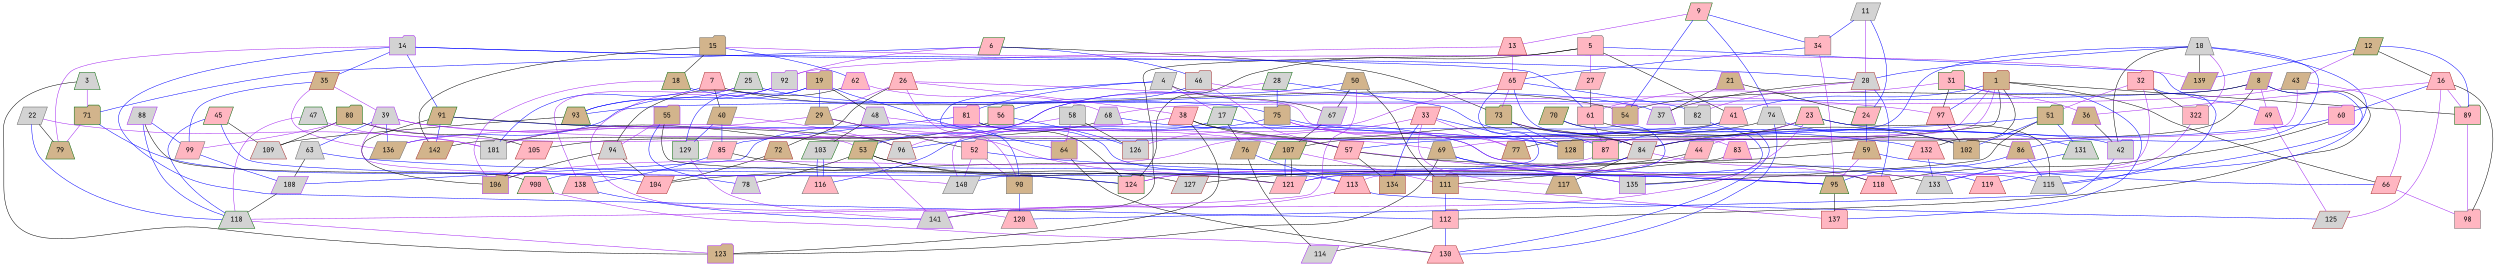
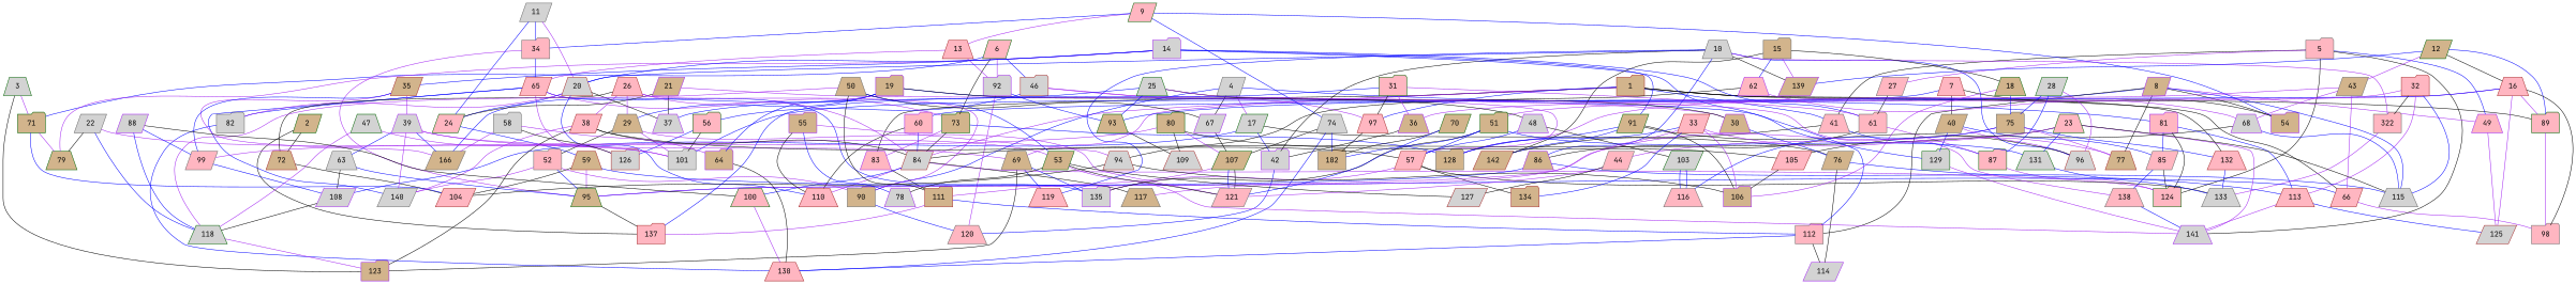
  graph {
    fontname="JetBrains Mono"
    node [color=gray40 fillcolor=lightpink fontname="JetBrains Mono" shape=trapezium style=filled]
    edge [color=blue fontname="JetBrains Mono"]
    1 [color=brown fillcolor=tan shape=folder]
    41
    66 [color=brown shape=parallelogram]
    69 [fillcolor=tan]
    83 [color=purple]
    84 [color=brown fillcolor=lightgrey shape=parallelogram]
    89 [color=darkgreen shape=folder]
    97 [color=brown]
    132 [color=brown]
    142 [color=brown fillcolor=tan shape=parallelogram]
    87 [color=darkgreen shape=folder]
    98 [shape=folder]
    123 [color=purple fillcolor=tan shape=folder]
    119 [color=brown]
    135 [color=purple fillcolor=lightgrey shape=folder]
    111 [color=brown fillcolor=tan shape=folder]
    124 [color=darkgreen shape=folder]
    110 [color=brown]
    117 [fillcolor=tan]
-   100 [color=darkgreen label=900]
+   100 [color=darkgreen]
    102 [fillcolor=tan shape=folder]
    133 [fillcolor=lightgrey]
+   2 [color=darkgreen fillcolor=tan shape=parallelogram]
    72 [color=brown fillcolor=tan]
    137 [color=brown shape=folder]
    104 [color=brown shape=parallelogram]
    3 [color=darkgreen fillcolor=lightgrey]
    71 [color=darkgreen fillcolor=tan shape=folder]
    79 [color=darkgreen fillcolor=tan]
    4 [fillcolor=lightgrey shape=parallelogram]
    17 [color=darkgreen fillcolor=lightgrey shape=parallelogram]
    67 [color=purple fillcolor=lightgrey shape=parallelogram]
    81 [color=purple shape=folder]
    90 [fillcolor=tan shape=folder]
    42 [color=purple fillcolor=lightgrey shape=folder]
    76 [fillcolor=tan shape=parallelogram]
    108 [color=purple fillcolor=lightgrey shape=parallelogram]
    107 [color=darkgreen fillcolor=tan shape=parallelogram]
    113 [color=brown]
    85 [shape=parallelogram]
    120
    5 [shape=folder]
    27 [shape=parallelogram]
    49 [color=purple]
    141 [color=purple fillcolor=lightgrey]
    61 [shape=folder]
    125 [color=brown fillcolor=lightgrey shape=parallelogram]
    6 [color=darkgreen shape=parallelogram]
    46 [color=brown fillcolor=lightgrey shape=folder]
    73 [color=darkgreen fillcolor=tan shape=folder]
    92 [color=purple fillcolor=lightgrey shape=folder]
    57 [color=brown shape=parallelogram]
    56 [color=darkgreen shape=folder]
    128 [fillcolor=tan shape=folder]
    93 [color=darkgreen fillcolor=tan]
    7 [color=brown]
    40 [fillcolor=tan shape=parallelogram]
    54 [color=purple fillcolor=tan shape=folder]
    101 [fillcolor=lightgrey shape=folder]
    96 [color=brown fillcolor=lightgrey]
    129 [color=darkgreen fillcolor=lightgrey shape=folder]
    8 [color=purple fillcolor=tan shape=parallelogram]
    77 [color=brown fillcolor=tan]
    112 [shape=folder]
    115 [fillcolor=lightgrey]
    109 [color=brown fillcolor=lightgrey]
    130 [color=brown]
    114 [color=purple fillcolor=lightgrey shape=parallelogram]
    9 [color=darkgreen shape=parallelogram]
    13 [color=brown]
    34 [shape=folder]
    74 [fillcolor=lightgrey]
    65 [color=brown shape=parallelogram]
    95 [color=darkgreen fillcolor=tan]
    10 [fillcolor=lightgrey]
    20 [color=brown fillcolor=lightgrey]
    86 [color=purple fillcolor=tan]
    n78 [label=322 shape=folder]
    139 [color=purple fillcolor=tan shape=parallelogram]
    24 [color=darkgreen shape=parallelogram]
    37 [color=purple fillcolor=lightgrey]
    82 [fillcolor=lightgrey shape=folder]
    11 [fillcolor=lightgrey shape=parallelogram]
    59 [color=brown fillcolor=tan]
    12 [color=darkgreen fillcolor=tan shape=parallelogram]
    16 [color=brown]
    43 [fillcolor=tan shape=parallelogram]
    36 [color=purple fillcolor=tan]
    60 [color=purple shape=folder]
    68 [color=purple fillcolor=lightgrey]
    140 [fillcolor=lightgrey shape=parallelogram]
    126 [color=brown fillcolor=lightgrey shape=folder]
    14 [color=purple fillcolor=lightgrey shape=folder]
    35 [color=brown fillcolor=tan shape=parallelogram]
    91 [color=darkgreen fillcolor=tan shape=parallelogram]
-   136 [fillcolor=tan shape=parallelogram]
+   136 [fillcolor=tan shape=parallelogram label=166]
    39 [color=purple fillcolor=lightgrey]
    99 [shape=parallelogram]
    106 [color=purple fillcolor=tan shape=folder]
    15 [fillcolor=tan shape=folder]
    18 [color=darkgreen fillcolor=tan]
    62 [color=purple]
    75 [fillcolor=tan shape=folder]
    94 [color=brown fillcolor=lightgrey]
    118 [color=darkgreen fillcolor=lightgrey]
    116
    19 [color=purple fillcolor=tan shape=folder]
    29 [fillcolor=tan]
    48 [color=purple fillcolor=lightgrey]
    64 [color=purple fillcolor=tan shape=folder]
    52 [shape=folder]
    121 [shape=parallelogram]
    103 [color=darkgreen fillcolor=lightgrey shape=parallelogram]
-   21 [color=purple fillcolor=tan]
+   21 [color=purple fillcolor=tan shape=parallelogram]
+   30 [color=purple fillcolor=tan]
    22 [fillcolor=lightgrey shape=parallelogram]
    23 [color=darkgreen]
    44 [shape=parallelogram]
    131 [color=darkgreen fillcolor=lightgrey]
    127 [color=brown fillcolor=lightgrey shape=parallelogram]
    25 [color=darkgreen fillcolor=lightgrey]
    138
    26 [color=brown]
    38 [color=brown shape=parallelogram]
    28 [color=darkgreen fillcolor=lightgrey shape=parallelogram]
    31 [color=darkgreen shape=folder]
    32 [color=brown shape=folder]
    51 [color=darkgreen fillcolor=tan shape=folder]
    33 [color=brown shape=parallelogram]
    134 [color=brown fillcolor=tan shape=folder]
    53 [color=darkgreen fillcolor=tan shape=parallelogram]
    63 [fillcolor=lightgrey]
    78 [color=purple fillcolor=lightgrey]
    105 [color=brown shape=parallelogram]
-   45 [color=darkgreen shape=parallelogram]
    47 [color=darkgreen fillcolor=lightgrey]
    50 [fillcolor=tan]
    55 [color=purple fillcolor=tan shape=folder]
    58 [fillcolor=lightgrey shape=folder]
    70 [color=darkgreen fillcolor=tan shape=parallelogram]
    80 [color=darkgreen fillcolor=tan shape=folder]
    88 [color=purple fillcolor=lightgrey shape=parallelogram]
    1 -- 41
    1 -- 66 [color=black]
    1 -- 69 [color=purple]
    1 -- 83 [color=black]
    1 -- 84 [color=purple]
    1 -- 89 [color=black]
    1 -- 97
    1 -- 132 [color=black]
    41 -- 142 [color=black]
    41 -- 87
    66 -- 98 [color=purple]
    69 -- 123 [color=black]
    69 -- 119
    69 -- 135
    83 -- 111 [color=black]
    84 -- 124 [color=purple]
    84 -- 110 [color=purple]
    84 -- 117 [color=black]
    84 -- 100
    89 -- 98 [color=purple]
    97 -- 102 [color=black]
    132 -- 133
    87 -- 124 [color=purple]
    111 -- 137 [color=purple]
    111 -- 112
    100 -- 130 [color=purple]
+   2 -- 72 [color=black]
+   2 -- 137 [color=black]
    72 -- 104 [color=black]
    3 -- 123 [color=black]
    3 -- 71 [color=purple]
    71 -- 104
    71 -- 79 [color=purple]
    4 -- 17 [color=purple]
    4 -- 67 [color=black]
    4 -- 81
    4 -- 90
    17 -- 42
    17 -- 76 [color=black]
    17 -- 108
    67 -- 107 [color=black]
    81 -- 124 [color=black]
    81 -- 113
    81 -- 85
    90 -- 120
    42 -- 120
    76 -- 113
    76 -- 114 [color=black]
    108 -- 118 [color=black]
    107 -- 111 [color=purple]
    107 -- 121
    107 -- 121 [color=black]
    113 -- 141 [color=purple]
    113 -- 125
    85 -- 124 [color=black]
    85 -- 138
    5 -- 41 [color=black]
    5 -- 124 [color=black]
    5 -- 27 [color=purple]
    5 -- 49
    5 -- 141 [color=black]
    27 -- 61 [color=black]
    49 -- 125 [color=purple]
    61 -- 87 [color=purple]
    61 -- 86 [color=black]
    6 -- 71
    6 -- 46
    6 -- 73 [color=black]
    6 -- 92 [color=purple]
    46 -- 97 [color=purple]
    46 -- 57 [color=purple]
    46 -- 56
    73 -- 83 [color=purple]
    73 -- 84 [color=black]
    73 -- 128
    92 -- 120 [color=purple]
    92 -- 93
    57 -- 135 [color=purple]
    57 -- 133 [color=black]
    57 -- 134 [color=black]
    56 -- 101 [color=black]
    56 -- 126
    93 -- 109 [color=black]
    7 -- 40 [color=black]
    7 -- 54 [color=black]
    7 -- 101
    40 -- 85
    40 -- 96 [color=purple]
    40 -- 129
    129 -- 141 [color=purple]
    8 -- 49 [color=purple]
    8 -- 93
    8 -- 54 [color=black]
    8 -- 77 [color=black]
    8 -- 112 [color=black]
    8 -- 115
    112 -- 130
    112 -- 114 [color=black]
    9 -- 54
    9 -- 13 [color=purple]
    9 -- 34
    9 -- 74
    13 -- 92 [color=purple]
    13 -- 65 [color=purple]
    34 -- 65
    34 -- 95 [color=purple]
    74 -- 102
    74 -- 107 [color=black]
    74 -- 130
    65 -- 135
    65 -- 73 [color=purple]
    65 -- 82
    65 -- 140
    65 -- 126 [color=purple]
    95 -- 137 [color=black]
    10 -- 119
    10 -- 42 [color=black]
    10 -- 96
    10 -- 20
    10 -- 86
    10 -- n78 [color=purple]
    10 -- 139 [color=black]
    20 -- 110
    20 -- 24
    20 -- 37 [color=black]
    20 -- 82 [color=purple]
    86 -- 115
    86 -- 95
    n78 -- 133 [color=purple]
    24 -- 59
    82 -- 130
    11 -- 34
    11 -- 20 [color=purple]
    11 -- 24
    59 -- 66
    59 -- 104 [color=black]
    59 -- 95 [color=purple]
    12 -- 89
    12 -- 139
    12 -- 16 [color=black]
    12 -- 43 [color=purple]
    16 -- 89 [color=purple]
    16 -- 98 [color=black]
    16 -- 125 [color=purple]
    16 -- 36 [color=purple]
    16 -- 60
    43 -- 66 [color=purple]
    43 -- 128 [color=purple]
    43 -- 68 [color=purple]
    36 -- 42 [color=black]
    60 -- 84
    60 -- 110 [color=black]
    68 -- 115
    68 -- 105 [color=black]
    14 -- 79 [color=purple]
    14 -- 61
    14 -- 112
    14 -- 20
    14 -- 35
    14 -- 91
    35 -- 136 [color=purple]
    35 -- 39 [color=purple]
    35 -- 99
    91 -- 142
    91 -- 128
    91 -- 96 [color=black]
    91 -- 106 [color=black]
    39 -- 69 [color=purple]
    39 -- 140 [color=purple]
    39 -- 136
    39 -- 53 [color=purple]
    39 -- 63
    99 -- 108
    15 -- 142 [color=black]
    15 -- 139 [color=purple]
    15 -- 18 [color=black]
    15 -- 62
    18 -- 106 [color=purple]
    18 -- 75
    62 -- 68 [color=purple]
    62 -- 94 [color=black]
    75 -- 132
    75 -- 77 [color=purple]
    75 -- 95 [color=purple]
    75 -- 116
    94 -- 104 [color=black]
    94 -- 106 [color=black]
    118 -- 123 [color=purple]
    19 -- 129
    19 -- 136
    19 -- 29
    19 -- 48 [color=black]
    19 -- 64
    29 -- 101 [color=purple]
    29 -- 52 [color=black]
    29 -- 121 [color=purple]
-   48 -- 57 [color=purple]
+   48 -- 57
    48 -- 103 [color=black]
    64 -- 130 [color=black]
    52 -- 90 [color=purple]
    52 -- 95
    52 -- 140 [color=purple]
    103 -- 116
    103 -- 116
    21 -- 24 [color=black]
    21 -- 37 [color=black]
+   21 -- 30 [color=purple]
+   30 -- 76
    22 -- 79 [color=black]
    22 -- 101 [color=purple]
    22 -- 118
    23 -- 84 [color=black]
    23 -- 141 [color=purple]
    23 -- 115 [color=black]
    23 -- 44 [color=purple]
    23 -- 131
    44 -- 121 [color=purple]
    44 -- 127 [color=black]
    131 -- 133
    25 -- 93
    25 -- 37
+   25 -- 30 [color=black]
    25 -- 138 [color=purple]
    138 -- 141
    26 -- 84 [color=purple]
    26 -- 72 [color=black]
    26 -- 90 [color=purple]
    26 -- 29 [color=purple]
    26 -- 38 [color=purple]
    38 -- 84 [color=black]
    38 -- 123 [color=black]
    38 -- 57 [color=black]
    38 -- 140 [color=purple]
    28 -- 87
    28 -- 96 [color=purple]
    28 -- 75
    31 -- 97 [color=black]
    31 -- 137
    31 -- 61 [color=purple]
    31 -- 36 [color=purple]
    32 -- 113 [color=purple]
    32 -- 115
    32 -- n78 [color=black]
    32 -- 51 [color=purple]
    51 -- 135 [color=black]
    51 -- 102
    51 -- 57
    51 -- 131
    33 -- 117 [color=purple]
    33 -- 128
    33 -- 77 [color=purple]
    33 -- 106 [color=purple]
    33 -- 134
    53 -- 141 [color=purple]
    53 -- 121 [color=black]
    53 -- 127 [color=black]
    53 -- 78 [color=black]
    63 -- 108 [color=black]
    63 -- 95
    105 -- 106 [color=black]
-   45 -- 124
-   45 -- 109 [color=black]
-   45 -- 118
    47 -- 101 [color=purple]
    47 -- 118 [color=purple]
    50 -- 111 [color=black]
    50 -- 67 [color=black]
    50 -- 118 [color=purple]
    50 -- 53
    55 -- 110 [color=black]
    55 -- 94 [color=purple]
    55 -- 78
    58 -- 126 [color=black]
    58 -- 136 [color=purple]
    58 -- 64 [color=purple]
    70 -- 102 [color=black]
    70 -- 121
    80 -- 107 [color=purple]
    80 -- 109 [color=black]
    80 -- 99 [color=purple]
    80 -- 105 [color=black]
    88 -- 100 [color=black]
    88 -- 99
    88 -- 118
  }
